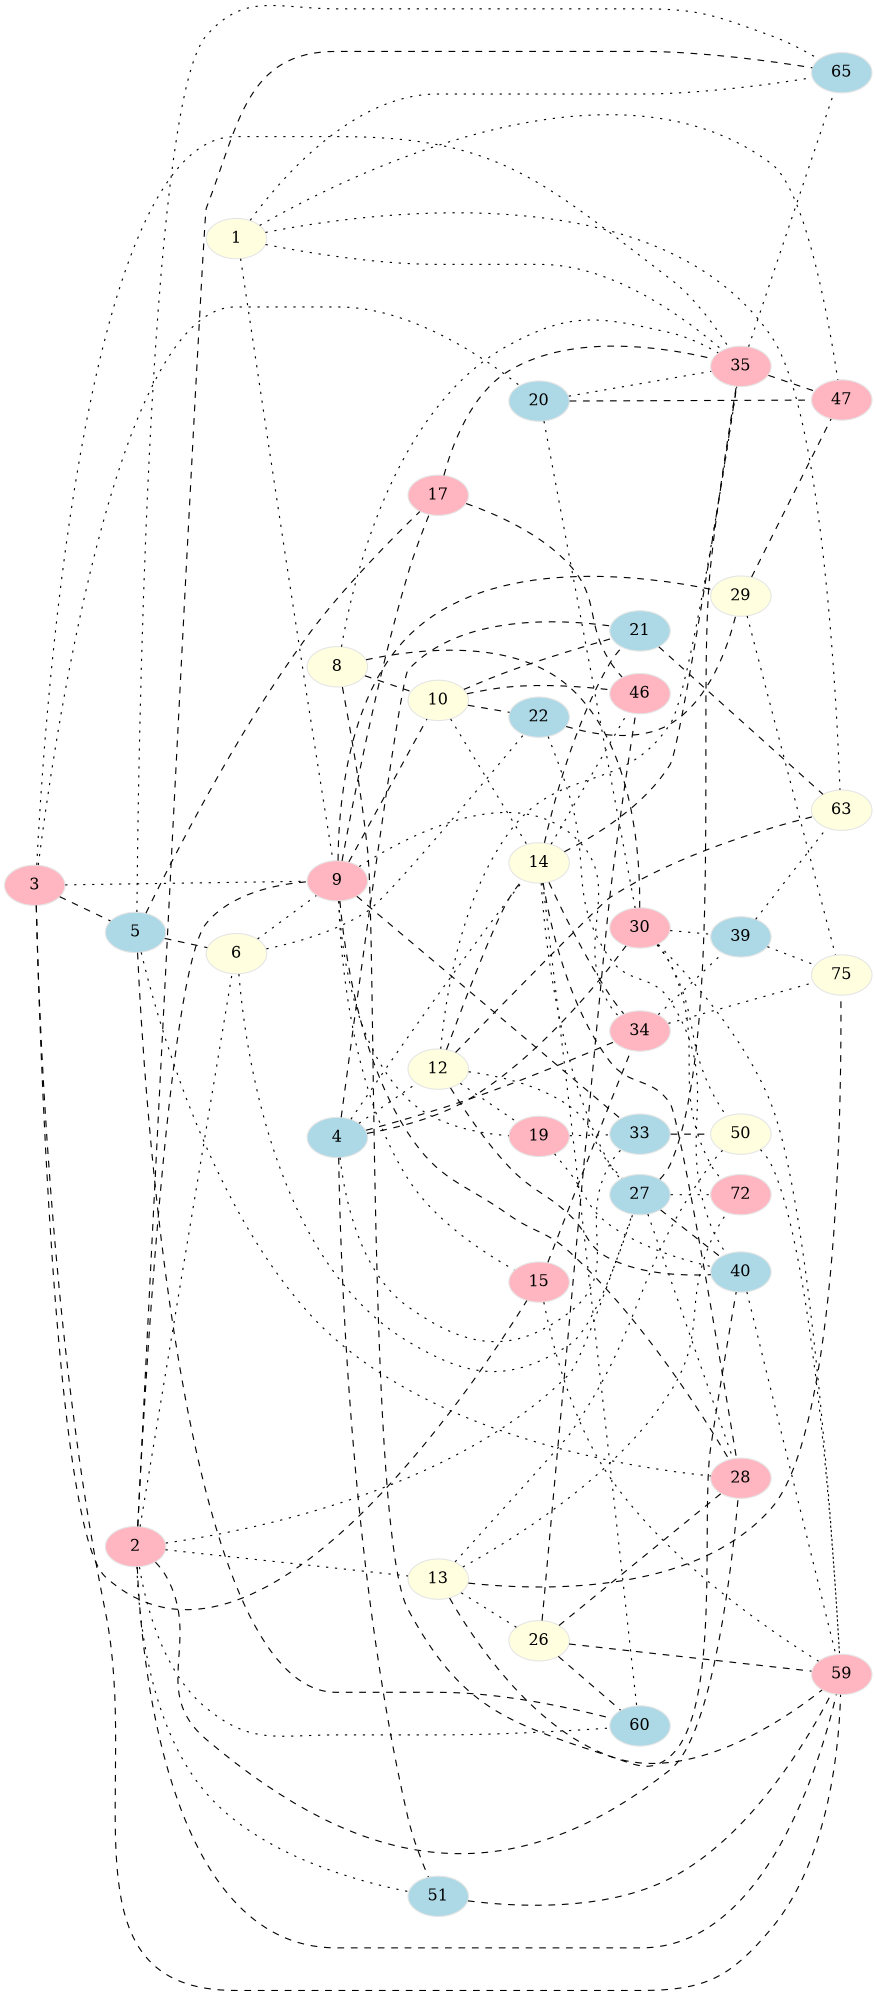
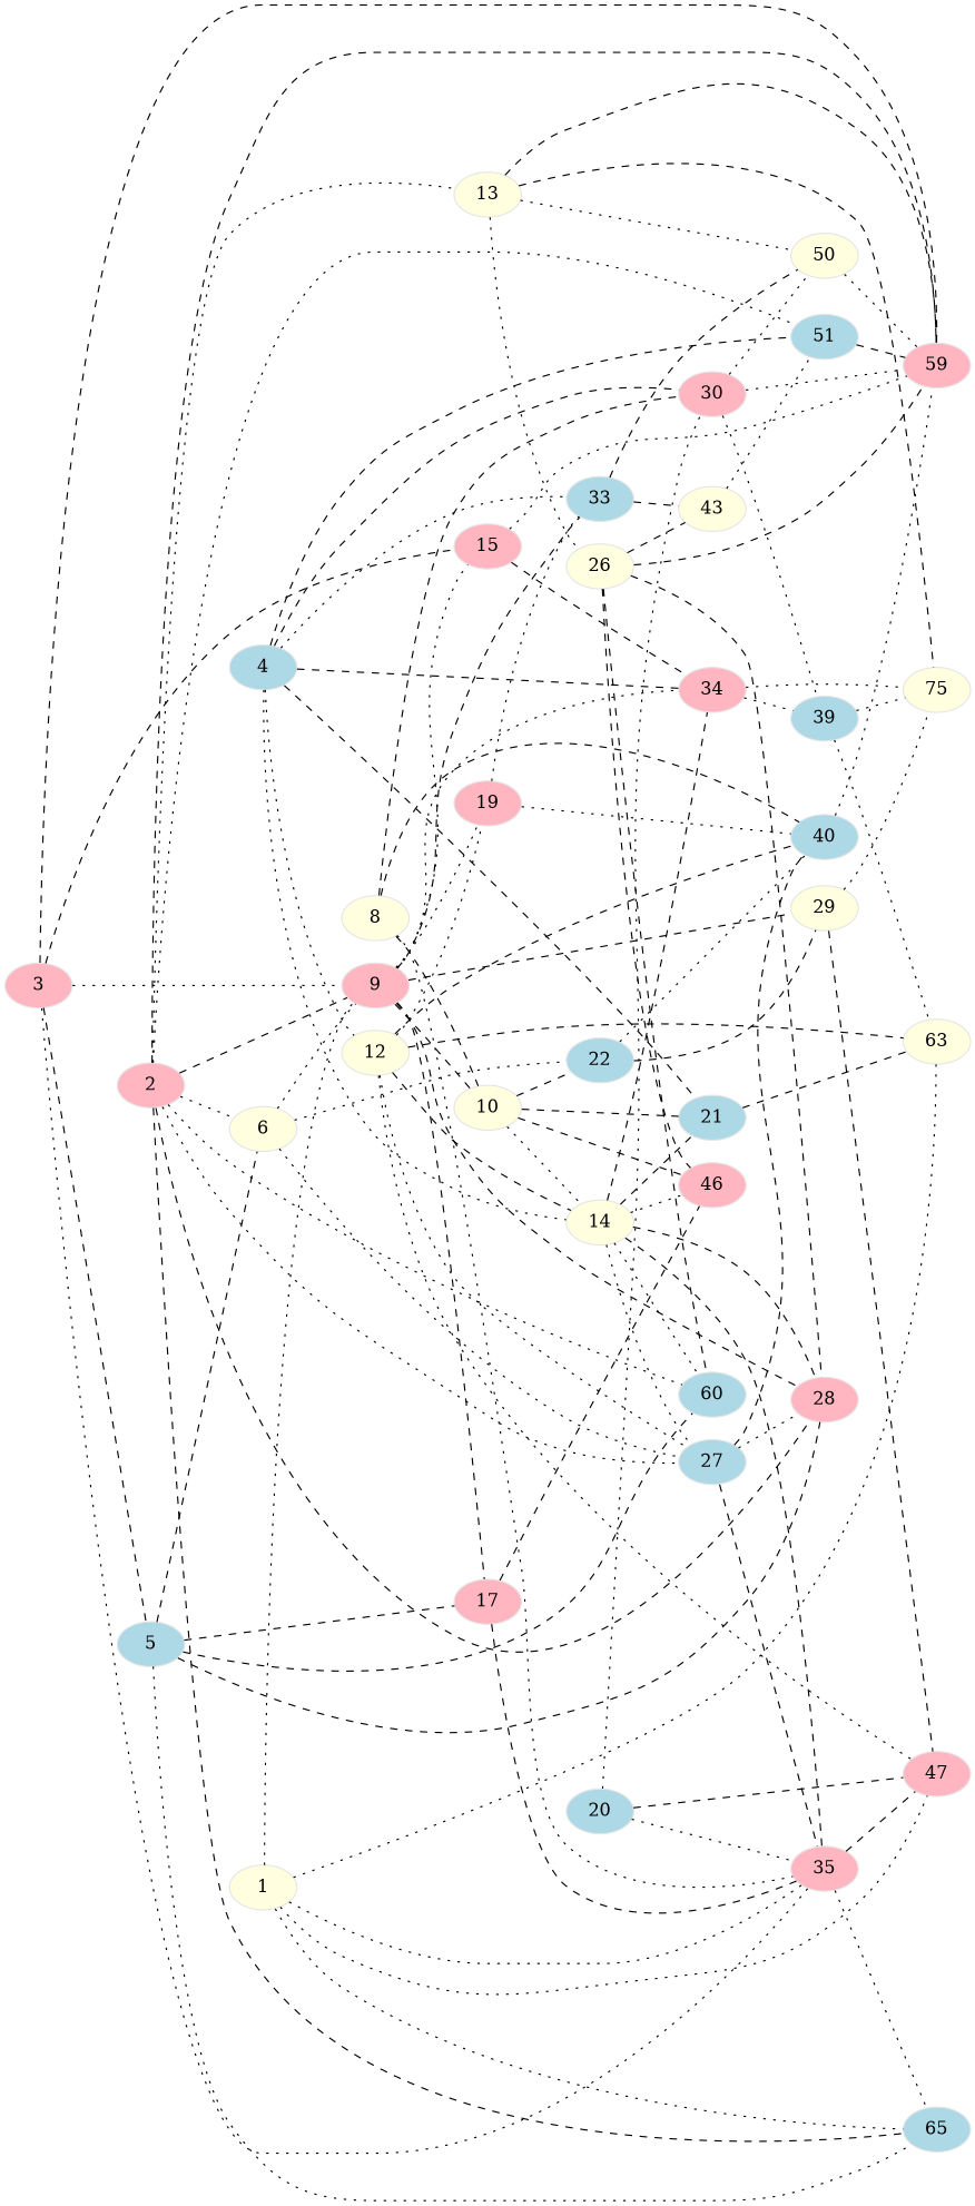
  graph {
    rankdir=LR
    node [color=gray90 fillcolor=lightpink style=filled]
    edge [style=dotted]
    1 [fillcolor=lightyellow super="+11"]
    9 [super="+18+37"]
    35 [super="+66+69+48"]
    47
    63 [fillcolor=lightyellow]
    65 [fillcolor=lightblue]
    28 [super="+56"]
    15
    33 [fillcolor=lightblue super="+54"]
    34 [super="+52"]
    17
    10 [fillcolor=lightyellow super="+41"]
    19
    29 [fillcolor=lightyellow]
    2 [super="+24+7"]
    6 [fillcolor=lightyellow super="+70"]
    13 [fillcolor=lightyellow super="+53"]
    27 [fillcolor=lightblue super="+31+45"]
    51 [fillcolor=lightblue]
    59 [super="+71+61"]
    60 [fillcolor=lightblue]
    22 [fillcolor=lightblue]
    26 [fillcolor=lightyellow super="+76+38"]
    50 [fillcolor=lightyellow]
-   72
    75 [fillcolor=lightyellow]
    40 [fillcolor=lightblue super="+67"]
    3 [super="+25"]
    5 [fillcolor=lightblue super="+16"]
    20 [fillcolor=lightblue]
    30 [super="+57"]
    4 [fillcolor=lightblue super="+23"]
    12 [fillcolor=lightyellow super="+62+58"]
    14 [fillcolor=lightyellow super="+42+49"]
    21 [fillcolor=lightblue]
    46
    39 [fillcolor=lightblue]
+   43 [fillcolor=lightyellow]
    8 [fillcolor=lightyellow]
    1 -- 9 [weight=2]
    1 -- 35
    1 -- 47
    1 -- 63
    1 -- 65
    9 -- 28 [style=dashed]
    9 -- 15
    9 -- 33 [style=dashed weight=2]
    9 -- 34
    9 -- 17 [style=dashed]
    9 -- 10 [style=dashed]
    9 -- 19
    9 -- 29 [style=dashed]
    35 -- 47 [style=dashed]
    35 -- 65
    15 -- 34 [style=dashed]
    15 -- 59
    33 -- 50 [style=dashed]
+   33 -- 43 [style=dashed]
    34 -- 75
    34 -- 39
    17 -- 35 [style=dashed]
    17 -- 46 [style=dashed]
    10 -- 22 [style=dashed]
    10 -- 14
    10 -- 21 [style=dashed]
    10 -- 46 [style=dashed]
    19 -- 33
    19 -- 40
    29 -- 47 [style=dashed]
    29 -- 75
    2 -- 9 [style=dashed weight=2]
    2 -- 65 [style=dashed]
    2 -- 28 [style=dashed]
    2 -- 6
    2 -- 13
    2 -- 27
    2 -- 51
    2 -- 59 [style=dashed]
    2 -- 60
    6 -- 9 [weight=2]
    6 -- 27
    6 -- 22
    13 -- 59 [style=dashed]
    13 -- 26
    13 -- 50
-   13 -- 72
    13 -- 75 [style=dashed]
    27 -- 35 [style=dashed]
    27 -- 28
-   27 -- 72
    27 -- 40 [style=dashed]
    51 -- 59 [style=dashed]
    22 -- 29 [style=dashed]
    22 -- 40
    26 -- 28 [style=dashed]
    26 -- 59 [style=dashed weight=2]
    26 -- 60 [style=dashed]
    26 -- 46 [style=dashed]
+   26 -- 43 [style=dashed weight=2]
    50 -- 59
    40 -- 59
    3 -- 9
    3 -- 35
    3 -- 15 [style=dashed]
    3 -- 59 [style=dashed]
    3 -- 5 [style=dashed]
-   3 -- 20
    5 -- 65
-   5 -- 28
+   5 -- 28 [style=dashed]
    5 -- 17 [style=dashed]
    5 -- 6 [style=dashed]
    5 -- 60 [style=dashed]
    20 -- 35
    20 -- 47 [style=dashed]
    20 -- 30
    30 -- 59
    30 -- 50
-   30 -- 72 [weight=2]
    30 -- 39
    4 -- 33
    4 -- 34 [style=dashed]
    4 -- 51 [style=dashed]
    4 -- 30 [style=dashed]
    4 -- 12 [weight=2]
    4 -- 14
    4 -- 21 [style=dashed]
-   12 -- 35
+   12 -- 47
    12 -- 63 [style=dashed]
    12 -- 19
    12 -- 27
    12 -- 40 [style=dashed]
    12 -- 14 [style=dashed]
    14 -- 35 [style=dashed]
    14 -- 28 [style=dashed]
    14 -- 34 [style=dashed]
    14 -- 27
    14 -- 60
    14 -- 21 [style=dashed]
    14 -- 46
    21 -- 63 [style=dashed]
    39 -- 63
    39 -- 75
+   43 -- 51
    8 -- 35
    8 -- 10 [style=dashed]
    8 -- 40 [style=dashed]
    8 -- 30 [style=dashed]
  }
